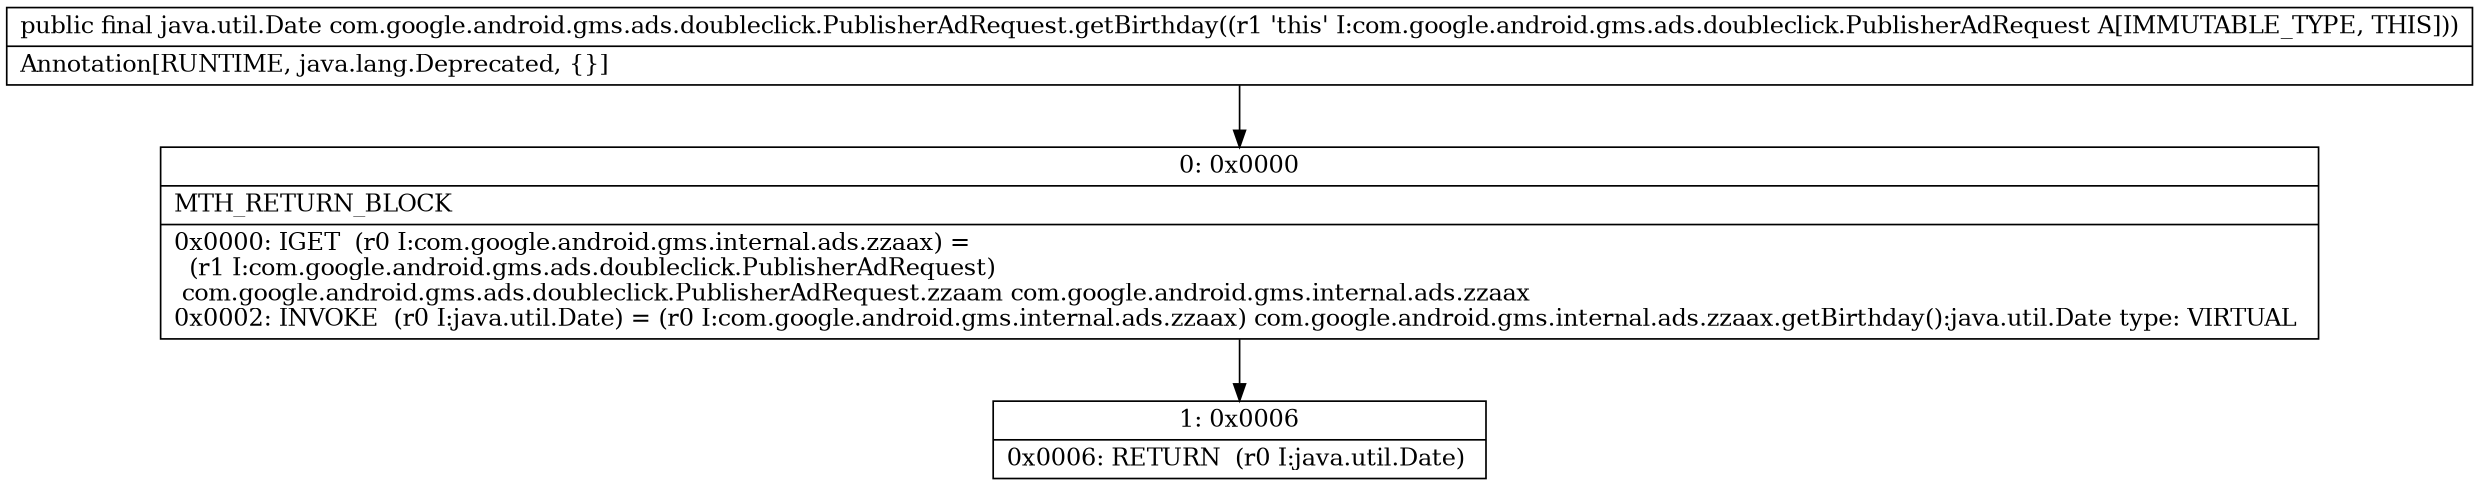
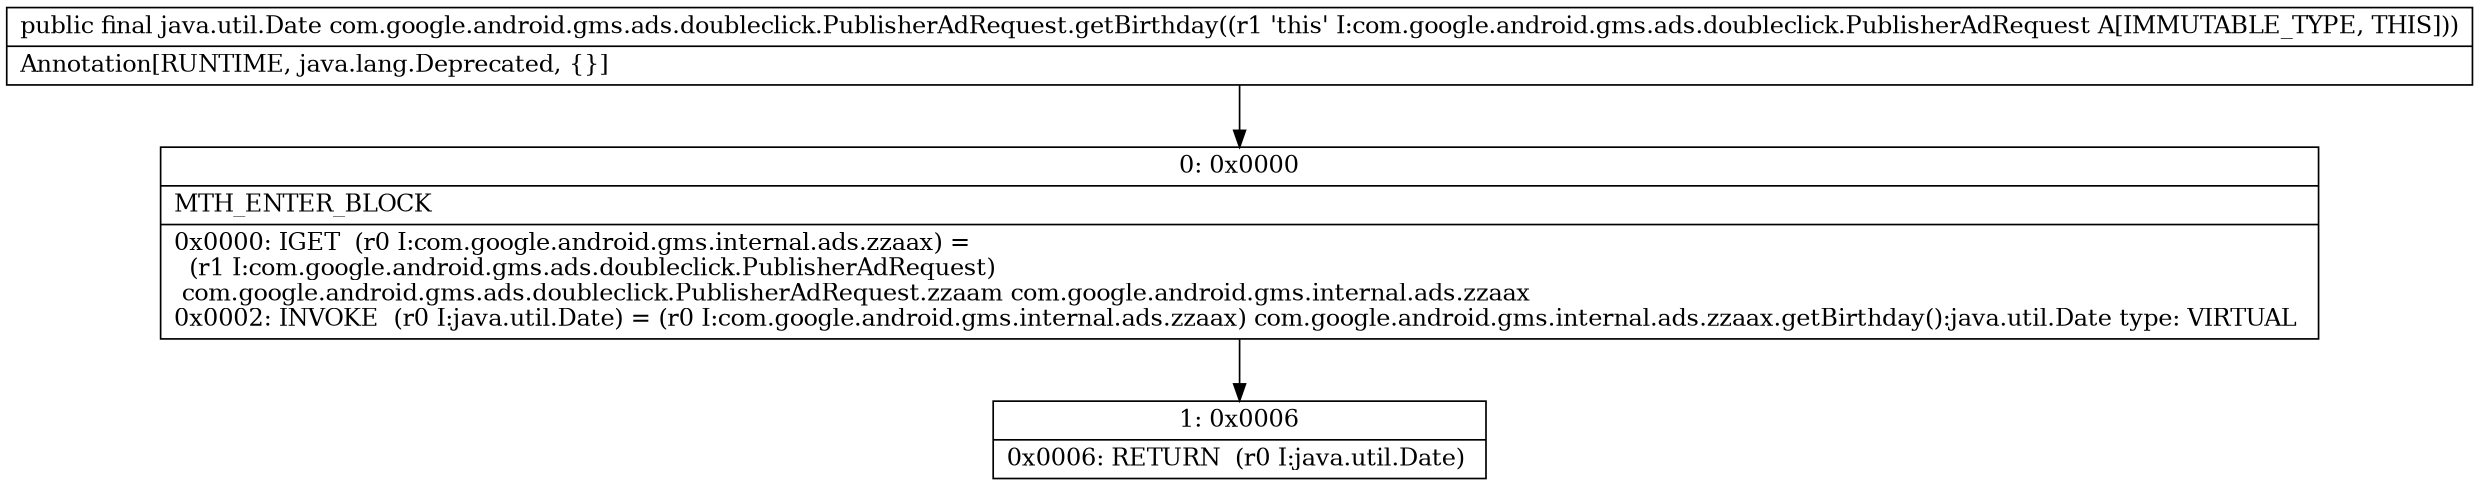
  digraph {
    node [shape=record]
-   n1 [label="{0\:\ 0x0000|MTH_RETURN_BLOCK\l|0x0000: IGET  (r0 I:com.google.android.gms.internal.ads.zzaax) = \l  (r1 I:com.google.android.gms.ads.doubleclick.PublisherAdRequest)\l com.google.android.gms.ads.doubleclick.PublisherAdRequest.zzaam com.google.android.gms.internal.ads.zzaax \l0x0002: INVOKE  (r0 I:java.util.Date) = (r0 I:com.google.android.gms.internal.ads.zzaax) com.google.android.gms.internal.ads.zzaax.getBirthday():java.util.Date type: VIRTUAL \l}"]
+   n1 [label="{0\:\ 0x0000|MTH_ENTER_BLOCK\l|0x0000: IGET  (r0 I:com.google.android.gms.internal.ads.zzaax) = \l  (r1 I:com.google.android.gms.ads.doubleclick.PublisherAdRequest)\l com.google.android.gms.ads.doubleclick.PublisherAdRequest.zzaam com.google.android.gms.internal.ads.zzaax \l0x0002: INVOKE  (r0 I:java.util.Date) = (r0 I:com.google.android.gms.internal.ads.zzaax) com.google.android.gms.internal.ads.zzaax.getBirthday():java.util.Date type: VIRTUAL \l}"]
    n2 [label="{1\:\ 0x0006|0x0006: RETURN  (r0 I:java.util.Date) \l}"]
    n3 [label="{public final java.util.Date com.google.android.gms.ads.doubleclick.PublisherAdRequest.getBirthday((r1 'this' I:com.google.android.gms.ads.doubleclick.PublisherAdRequest A[IMMUTABLE_TYPE, THIS]))  | Annotation[RUNTIME, java.lang.Deprecated, \{\}]\l}"]
    n1 -> n2
    n3 -> n1
  }
